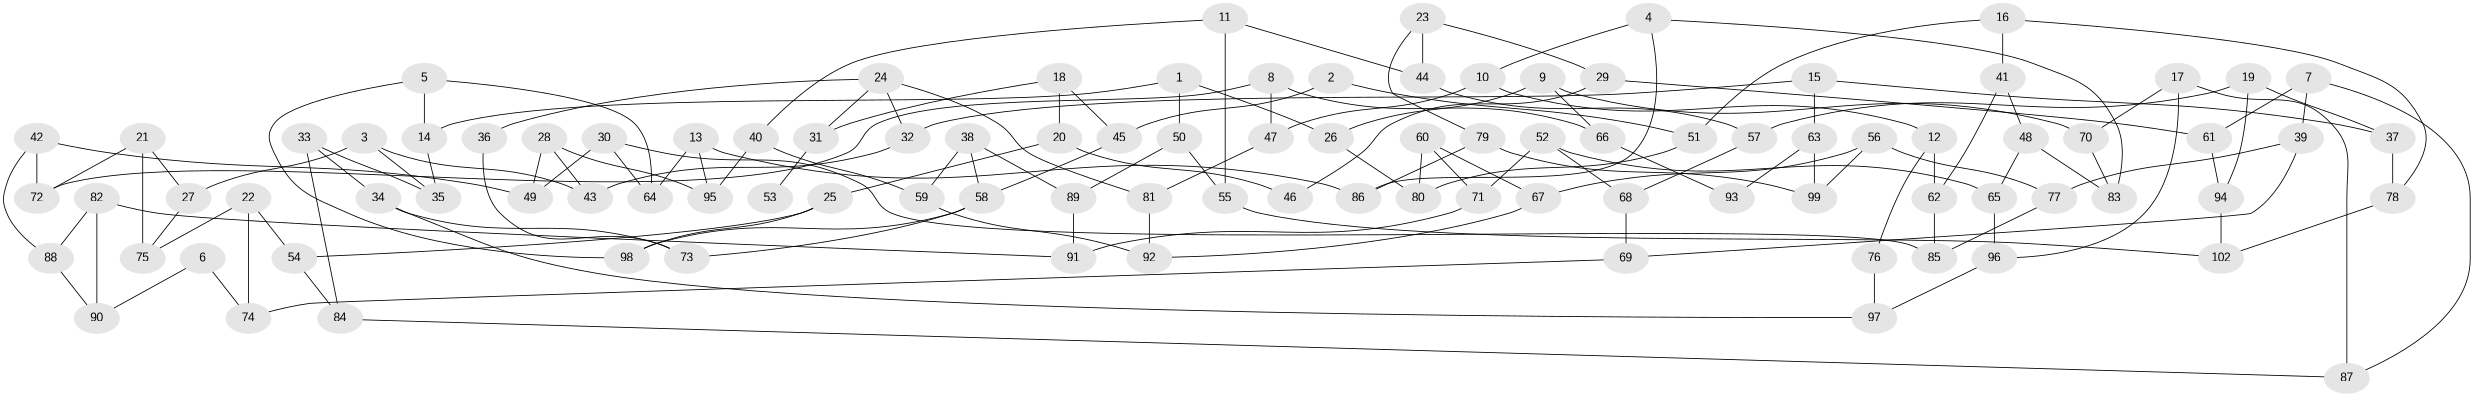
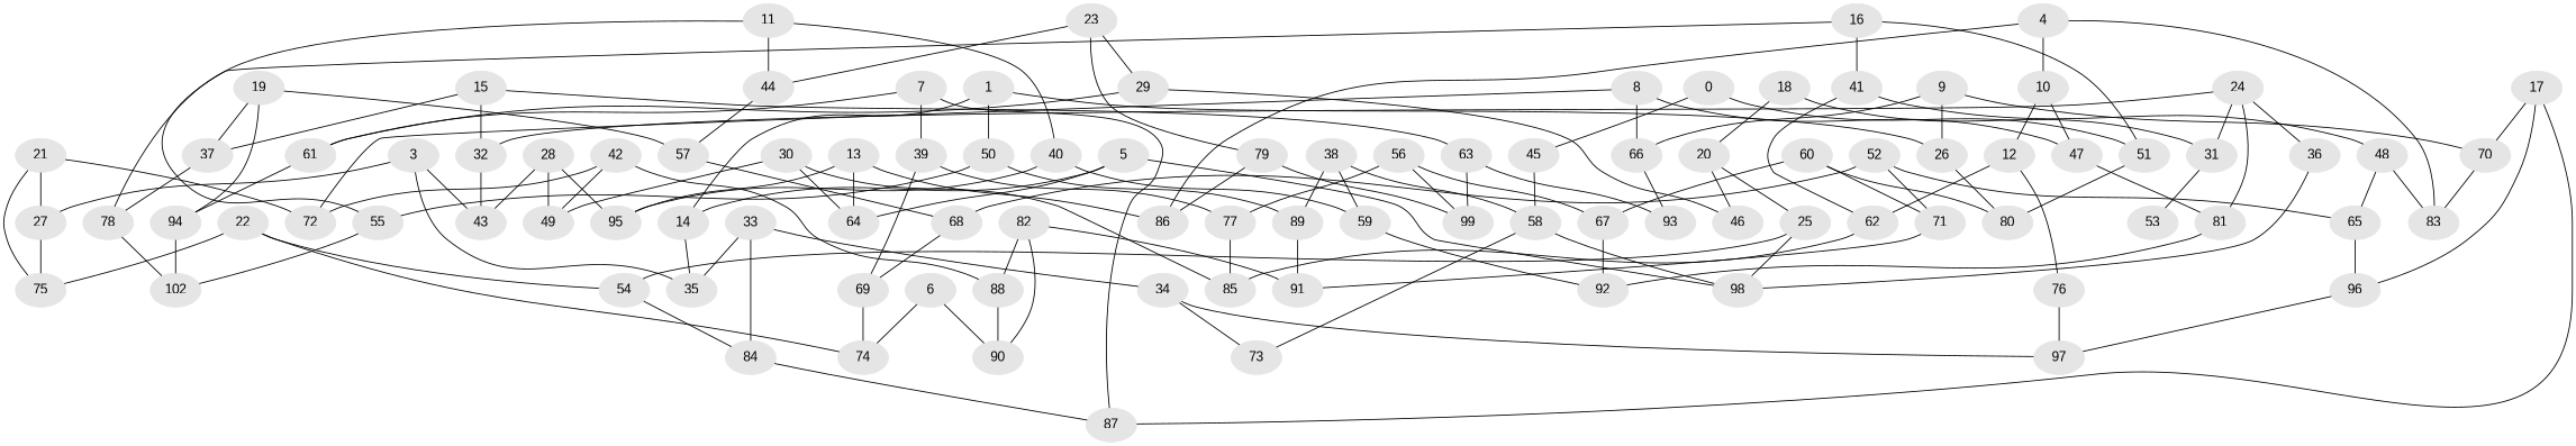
  graph {
    fontname="Liberation Sans"
    node [color=gray90 fontname="Liberation Sans" style=filled]
    edge [fontname="Liberation Sans"]
    1
    14
    26
    50
    35
    80
    55
    89
-   2
+   2 [label=0]
    45
    51
    58
    3
    27
    43
    75
    4
    10
    83
    86
    47
    12
    5
    64
    98
    6
    74
    90
    7
    39
    61
    87
    69
    77
    94
    8
    66
    72
    81
    93
    9
    70
    62
    76
    11
    40
    44
    95
    59
    57
    n51 [label=102]
    85
    97
    13
    15
    32
    37
    63
    78
    99
    16
    41
    48
    17
    96
    18
    20
    31
    25
    46
    53
    19
    68
    54
    21
    22
    84
    23
    29
    79
    24
    36
    73
    28
    49
    30
    33
    34
    92
    38
    91
    65
    42
    88
    52
    71
    56
    67
    60
    82
    1 -- 14
    1 -- 26
    1 -- 50
    14 -- 35
    26 -- 80
    50 -- 55
    50 -- 89
    55 -- n51
    89 -- 91
    2 -- 45
    2 -- 51
    45 -- 58
    51 -- 80
    58 -- 98
    58 -- 73
    3 -- 35
    3 -- 27
    3 -- 43
    27 -- 75
    4 -- 10
    4 -- 83
    4 -- 86
    10 -- 47
    10 -- 12
    47 -- 81
    12 -- 62
    12 -- 76
    5 -- 14
    5 -- 64
    5 -- 98
    6 -- 74
    6 -- 90
    7 -- 39
    7 -- 61
    7 -- 87
    39 -- 69
    39 -- 77
    61 -- 94
    69 -- 74
    77 -- 85
    94 -- n51
    8 -- 47
    8 -- 66
    8 -- 72
    66 -- 93
    81 -- 92
    9 -- 26
    9 -- 66
    9 -- 70
    70 -- 83
    62 -- 85
    76 -- 97
    11 -- 55
    11 -- 40
    11 -- 44
    40 -- 95
    40 -- 59
    44 -- 57
    59 -- 92
    57 -- 68
    13 -- 86
    13 -- 64
    13 -- 95
    15 -- 32
    15 -- 37
    15 -- 63
    32 -- 43
    37 -- 78
    63 -- 93
    63 -- 99
    78 -- n51
    16 -- 51
    16 -- 78
    16 -- 41
    41 -- 62
    41 -- 48
    48 -- 83
    48 -- 65
    17 -- 87
    17 -- 70
    17 -- 96
    96 -- 97
-   18 -- 45
    18 -- 20
    18 -- 31
    20 -- 25
    20 -- 46
    31 -- 53
    25 -- 98
    25 -- 54
    19 -- 94
    19 -- 57
    19 -- 37
    68 -- 69
    54 -- 84
    21 -- 27
    21 -- 75
    21 -- 72
    22 -- 75
    22 -- 74
    22 -- 54
    84 -- 87
    23 -- 44
    23 -- 29
    23 -- 79
    29 -- 61
    29 -- 46
    79 -- 86
    79 -- 99
    24 -- 81
    24 -- 32
    24 -- 31
    24 -- 36
-   36 -- 73
+   36 -- 98
    28 -- 43
    28 -- 95
    28 -- 49
    30 -- 64
    30 -- 85
    30 -- 49
    33 -- 35
    33 -- 84
    33 -- 34
    34 -- 97
    34 -- 73
    38 -- 89
    38 -- 58
    38 -- 59
    65 -- 96
    42 -- 72
    42 -- 49
    42 -- 88
    88 -- 90
    52 -- 68
    52 -- 65
    52 -- 71
    71 -- 91
    56 -- 77
    56 -- 99
    56 -- 67
    67 -- 92
    60 -- 80
    60 -- 71
    60 -- 67
    82 -- 90
    82 -- 91
    82 -- 88
  }
